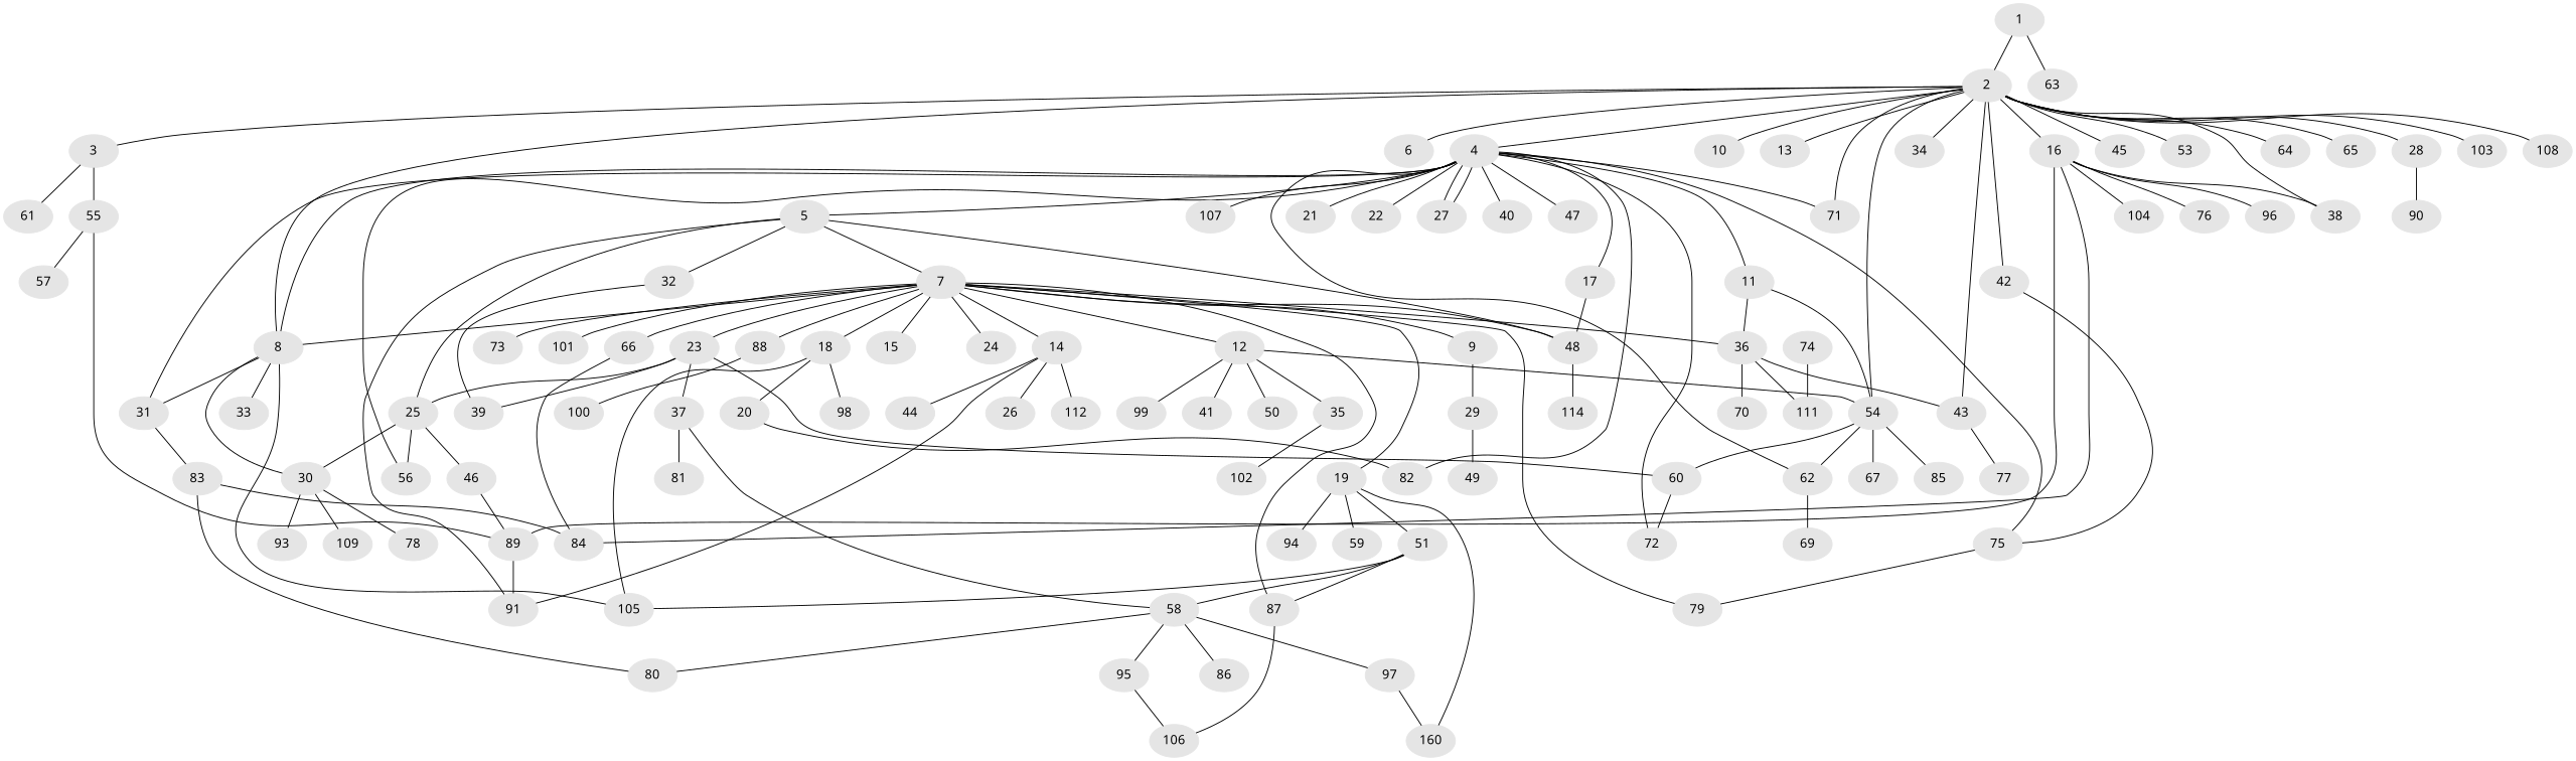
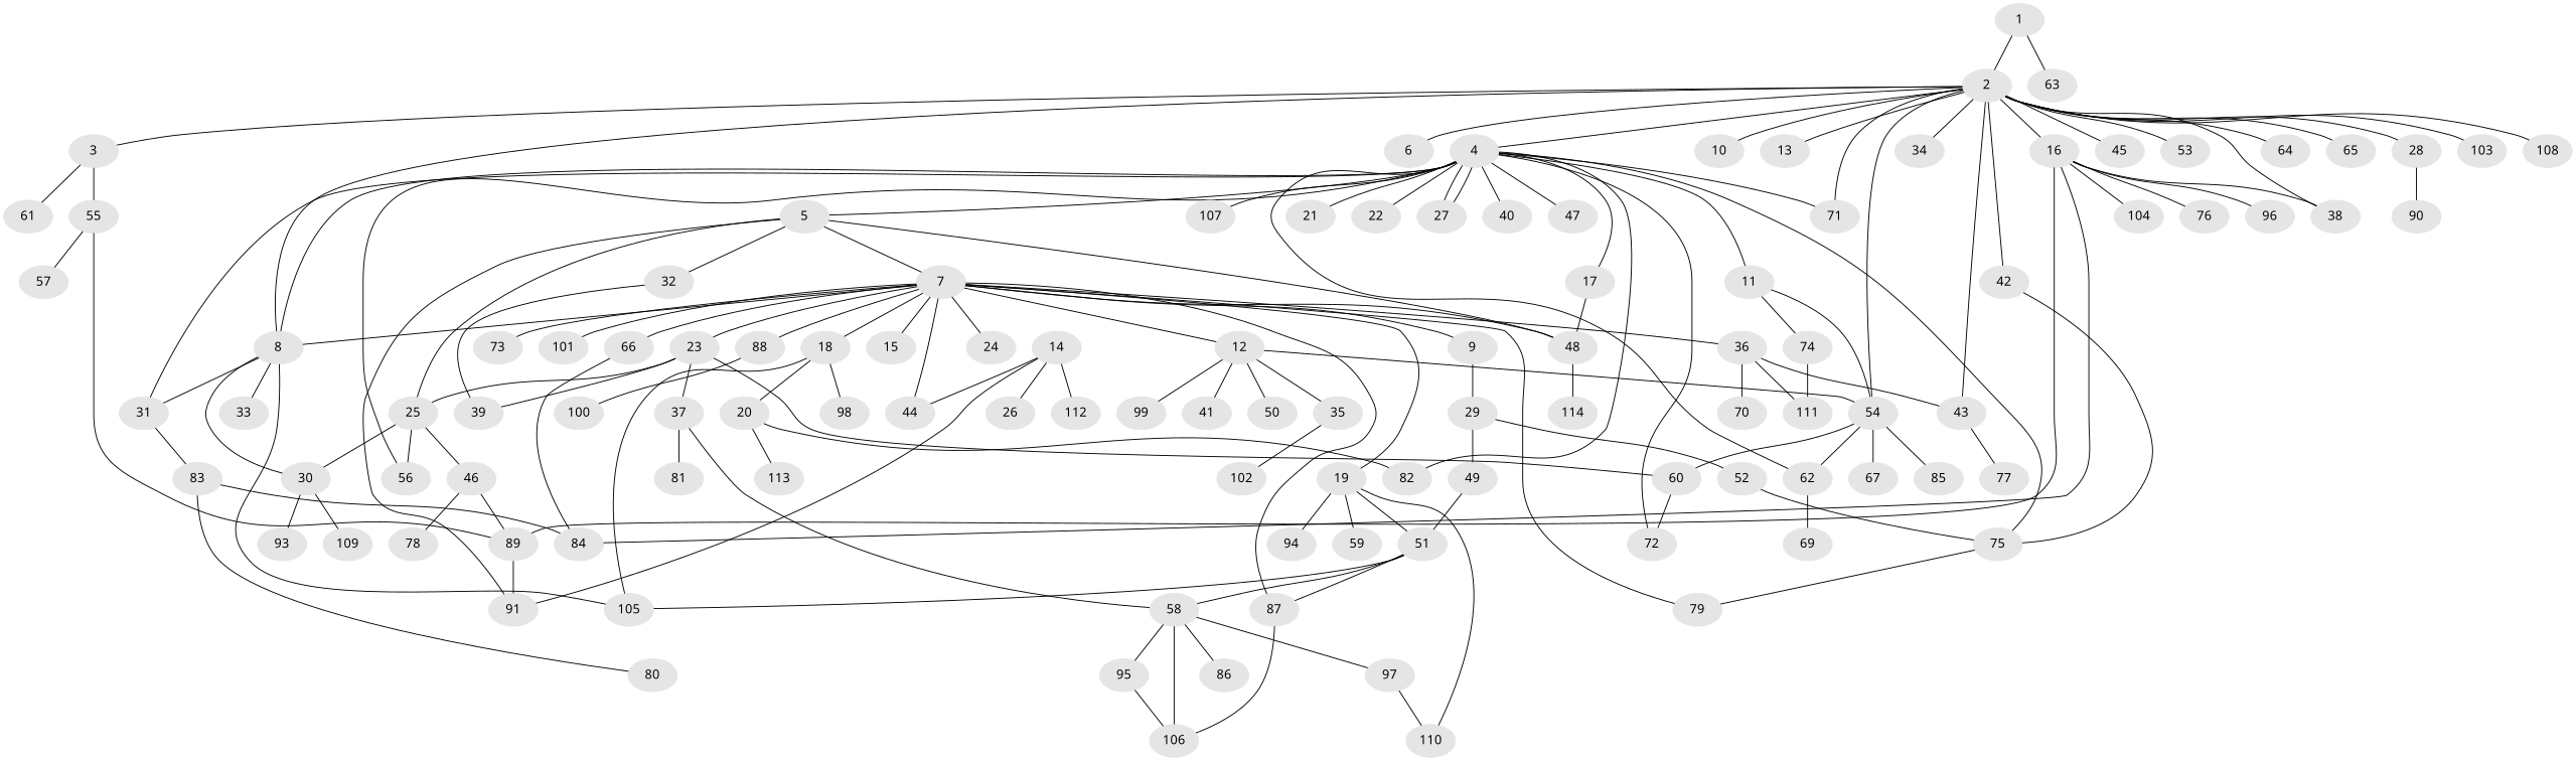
  graph {
    fontname="Noto Sans"
    node [color=gray90 fontname="Noto Sans" style=filled]
    edge [fontname="Noto Sans"]
    1
    2
    63
    3
    4
    6
    8
    10
    13
    16
    28
    34
    38
    42
    43
    45
    53
    54
    64
    65
    71
    103
    108
    55
    61
    5
    11
    17
    21
    22
    27
    31
    40
    47
    56
    62
    72
    75
    82
    107
    30
    33
    105
    76
    84
    89
    96
    104
    90
    77
    60
    67
    85
    57
    7
    25
    32
    48
    91
    74
    83
    69
    79
    9
    12
    14
    15
    18
    19
    23
    24
    36
    66
    73
    87
    88
    101
    46
    39
    114
    29
    35
    41
    50
    99
    26
    44
    112
    20
    98
    51
    59
    94
-   110 [label=160]
+   110
    37
    70
    111
    106
    100
    78
    93
    109
    49
+   52
    102
+   113
    58
    81
    80
    86
    95
    97
    1 -- 2
    1 -- 63
    2 -- 3
    2 -- 4
    2 -- 6
    2 -- 8
    2 -- 10
    2 -- 13
    2 -- 16
    2 -- 28
    2 -- 34
    2 -- 38
    2 -- 42
    2 -- 43
    2 -- 45
    2 -- 53
    2 -- 54
    2 -- 64
    2 -- 65
    2 -- 71
    2 -- 103
    2 -- 108
    3 -- 55
    3 -- 61
    4 -- 8
    4 -- 71
    4 -- 5
    4 -- 11
    4 -- 17
    4 -- 21
    4 -- 22
    4 -- 27
    4 -- 27
    4 -- 31
    4 -- 40
    4 -- 47
    4 -- 56
    4 -- 62
    4 -- 72
    4 -- 75
    4 -- 82
    4 -- 107
    8 -- 31
    8 -- 30
    8 -- 33
    8 -- 105
    16 -- 38
    16 -- 76
    16 -- 84
    16 -- 89
    16 -- 96
    16 -- 104
    28 -- 90
    42 -- 75
    43 -- 77
    54 -- 62
    54 -- 60
    54 -- 67
    54 -- 85
    55 -- 89
    55 -- 57
    5 -- 7
    5 -- 25
    5 -- 32
    5 -- 48
    5 -- 91
    11 -- 54
-   11 -- 36
+   11 -- 74
    17 -- 48
    31 -- 83
    62 -- 69
    75 -- 79
-   30 -- 78
+   46 -- 78
    30 -- 93
    30 -- 109
    89 -- 91
    60 -- 72
    7 -- 8
    7 -- 48
    7 -- 79
    7 -- 9
    7 -- 12
-   7 -- 14
+   7 -- 44
    7 -- 15
    7 -- 18
    7 -- 19
    7 -- 23
    7 -- 24
    7 -- 36
    7 -- 66
    7 -- 73
    7 -- 87
    7 -- 88
    7 -- 101
    25 -- 56
    25 -- 30
    25 -- 46
    32 -- 39
    48 -- 114
    74 -- 111
    83 -- 84
    83 -- 80
    9 -- 29
    12 -- 54
    12 -- 35
    12 -- 41
    12 -- 50
    12 -- 99
    14 -- 91
    14 -- 26
    14 -- 44
    14 -- 112
    18 -- 105
    18 -- 20
    18 -- 98
    19 -- 51
    19 -- 59
    19 -- 94
    19 -- 110
    23 -- 60
    23 -- 25
    23 -- 39
    23 -- 37
    36 -- 43
    36 -- 70
    36 -- 111
    66 -- 84
    87 -- 106
    88 -- 100
    46 -- 89
    29 -- 49
+   29 -- 52
    35 -- 102
    20 -- 82
+   20 -- 113
    51 -- 105
    51 -- 87
    51 -- 58
    37 -- 58
    37 -- 81
-   58 -- 80
+   49 -- 51
+   52 -- 75
+   58 -- 106
    58 -- 86
    58 -- 95
    58 -- 97
    95 -- 106
    97 -- 110
  }
